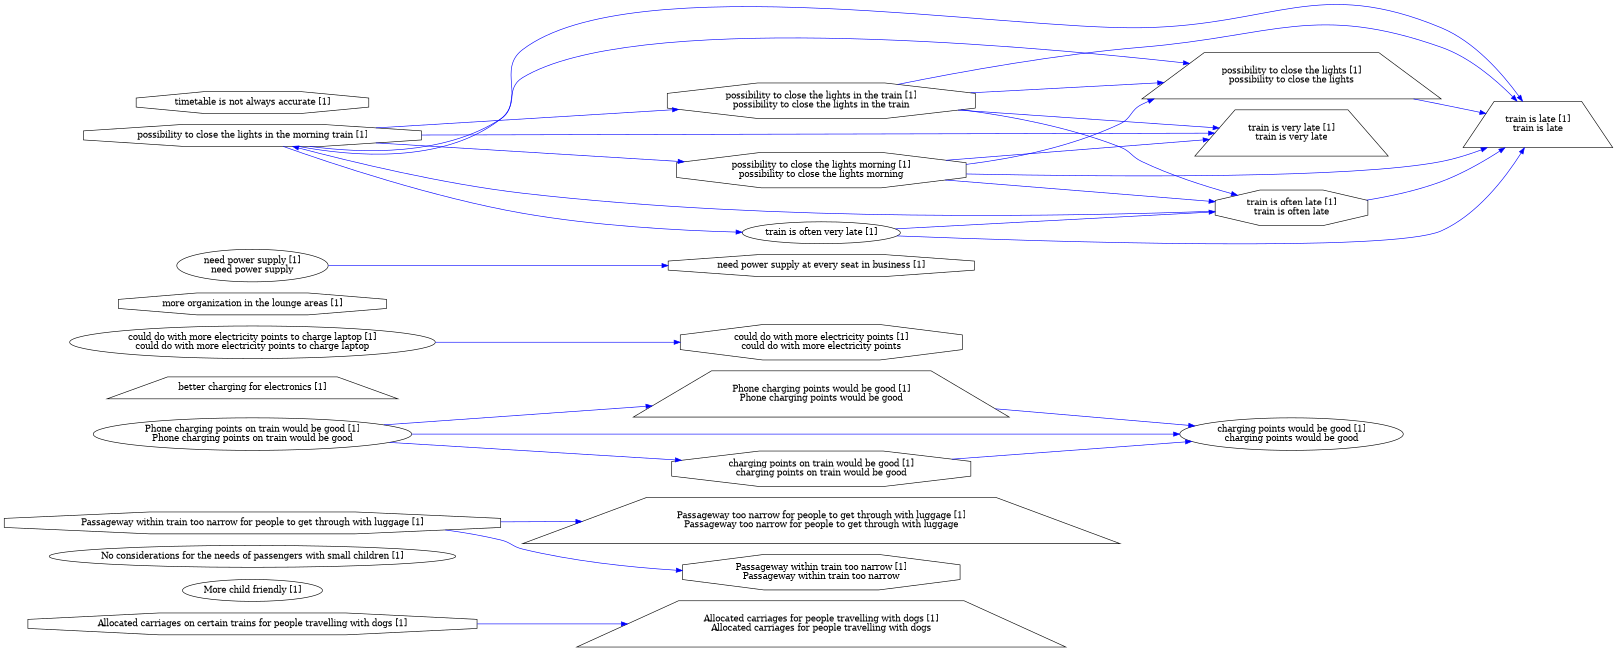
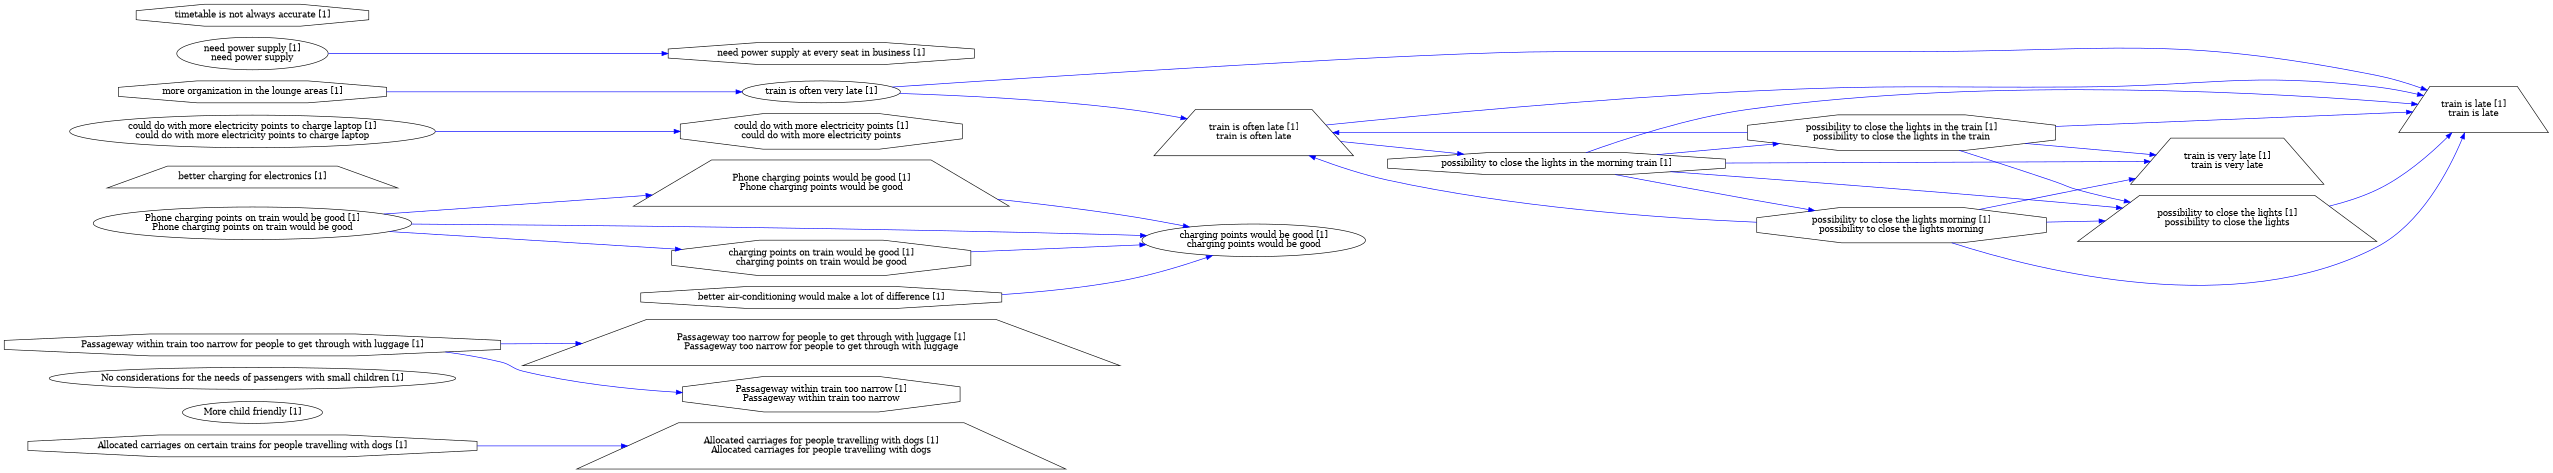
  digraph {
    rankdir=LR
    node [shape=octagon]
    edge [color=blue]
    "Allocated carriages for people travelling with dogs [1]\nAllocated carriages for people travelling with dogs" [shape=trapezium]
    "Allocated carriages on certain trains for people travelling with dogs [1]"
    "More child friendly [1]" [shape=ellipse]
    "No considerations for the needs of passengers with small children [1]" [shape=ellipse]
    "Passageway too narrow for people to get through with luggage [1]\nPassageway too narrow for people to get through with luggage" [shape=trapezium]
    "Passageway within train too narrow for people to get through with luggage [1]"
    "Passageway within train too narrow [1]\nPassageway within train too narrow"
    "Phone charging points on train would be good [1]\nPhone charging points on train would be good" [shape=ellipse]
    "Phone charging points would be good [1]\nPhone charging points would be good" [shape=trapezium]
    "charging points would be good [1]\ncharging points would be good" [shape=ellipse]
    "charging points on train would be good [1]\ncharging points on train would be good"
+   "better air-conditioning would make a lot of difference [1]"
    "better charging for electronics [1]" [shape=trapezium]
    "could do with more electricity points to charge laptop [1]\ncould do with more electricity points to charge laptop" [shape=ellipse]
    "could do with more electricity points [1]\ncould do with more electricity points"
    "more organization in the lounge areas [1]"
    "need power supply [1]\nneed power supply" [shape=ellipse]
    "need power supply at every seat in business [1]"
    "possibility to close the lights in the morning train [1]"
    "possibility to close the lights in the train [1]\npossibility to close the lights in the train"
    "possibility to close the lights [1]\npossibility to close the lights" [shape=trapezium]
    "possibility to close the lights morning [1]\npossibility to close the lights morning"
    "train is often very late [1]" [shape=ellipse]
    "train is late [1]\ntrain is late" [shape=trapezium]
    "train is very late [1]\ntrain is very late" [shape=trapezium]
-   "train is often late [1]\ntrain is often late"
+   "train is often late [1]\ntrain is often late" [shape=trapezium]
    "timetable is not always accurate [1]"
    "Allocated carriages on certain trains for people travelling with dogs [1]" -> "Allocated carriages for people travelling with dogs [1]\nAllocated carriages for people travelling with dogs"
    "Passageway within train too narrow for people to get through with luggage [1]" -> "Passageway too narrow for people to get through with luggage [1]\nPassageway too narrow for people to get through with luggage"
    "Passageway within train too narrow for people to get through with luggage [1]" -> "Passageway within train too narrow [1]\nPassageway within train too narrow"
    "Phone charging points on train would be good [1]\nPhone charging points on train would be good" -> "Phone charging points would be good [1]\nPhone charging points would be good"
    "Phone charging points on train would be good [1]\nPhone charging points on train would be good" -> "charging points would be good [1]\ncharging points would be good"
    "Phone charging points on train would be good [1]\nPhone charging points on train would be good" -> "charging points on train would be good [1]\ncharging points on train would be good"
    "Phone charging points would be good [1]\nPhone charging points would be good" -> "charging points would be good [1]\ncharging points would be good"
    "charging points on train would be good [1]\ncharging points on train would be good" -> "charging points would be good [1]\ncharging points would be good"
+   "better air-conditioning would make a lot of difference [1]" -> "charging points would be good [1]\ncharging points would be good"
    "could do with more electricity points to charge laptop [1]\ncould do with more electricity points to charge laptop" -> "could do with more electricity points [1]\ncould do with more electricity points"
    "need power supply [1]\nneed power supply" -> "need power supply at every seat in business [1]"
    "possibility to close the lights in the morning train [1]" -> "possibility to close the lights in the train [1]\npossibility to close the lights in the train"
    "possibility to close the lights in the morning train [1]" -> "possibility to close the lights [1]\npossibility to close the lights"
    "possibility to close the lights in the morning train [1]" -> "possibility to close the lights morning [1]\npossibility to close the lights morning"
-   "possibility to close the lights in the morning train [1]" -> "train is often very late [1]"
+   "more organization in the lounge areas [1]" -> "train is often very late [1]"
    "possibility to close the lights in the morning train [1]" -> "train is late [1]\ntrain is late"
    "possibility to close the lights in the morning train [1]" -> "train is very late [1]\ntrain is very late"
    "possibility to close the lights in the train [1]\npossibility to close the lights in the train" -> "possibility to close the lights [1]\npossibility to close the lights"
    "possibility to close the lights in the train [1]\npossibility to close the lights in the train" -> "train is late [1]\ntrain is late"
    "possibility to close the lights in the train [1]\npossibility to close the lights in the train" -> "train is very late [1]\ntrain is very late"
    "possibility to close the lights in the train [1]\npossibility to close the lights in the train" -> "train is often late [1]\ntrain is often late"
    "possibility to close the lights [1]\npossibility to close the lights" -> "train is late [1]\ntrain is late"
    "possibility to close the lights morning [1]\npossibility to close the lights morning" -> "possibility to close the lights [1]\npossibility to close the lights"
    "possibility to close the lights morning [1]\npossibility to close the lights morning" -> "train is late [1]\ntrain is late"
    "possibility to close the lights morning [1]\npossibility to close the lights morning" -> "train is very late [1]\ntrain is very late"
    "possibility to close the lights morning [1]\npossibility to close the lights morning" -> "train is often late [1]\ntrain is often late"
    "train is often very late [1]" -> "train is late [1]\ntrain is late"
    "train is often very late [1]" -> "train is often late [1]\ntrain is often late"
    "train is often late [1]\ntrain is often late" -> "possibility to close the lights in the morning train [1]"
    "train is often late [1]\ntrain is often late" -> "train is late [1]\ntrain is late"
  }
